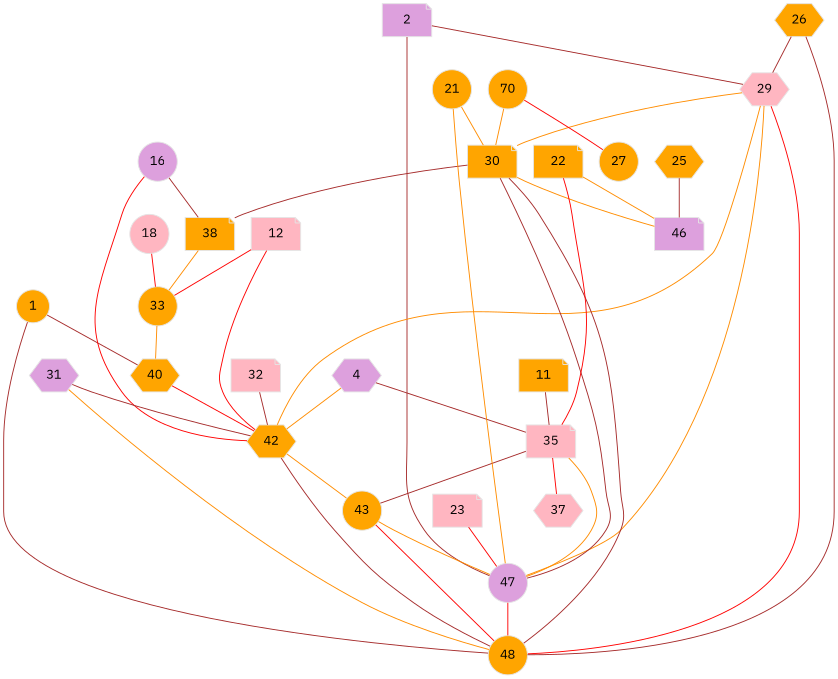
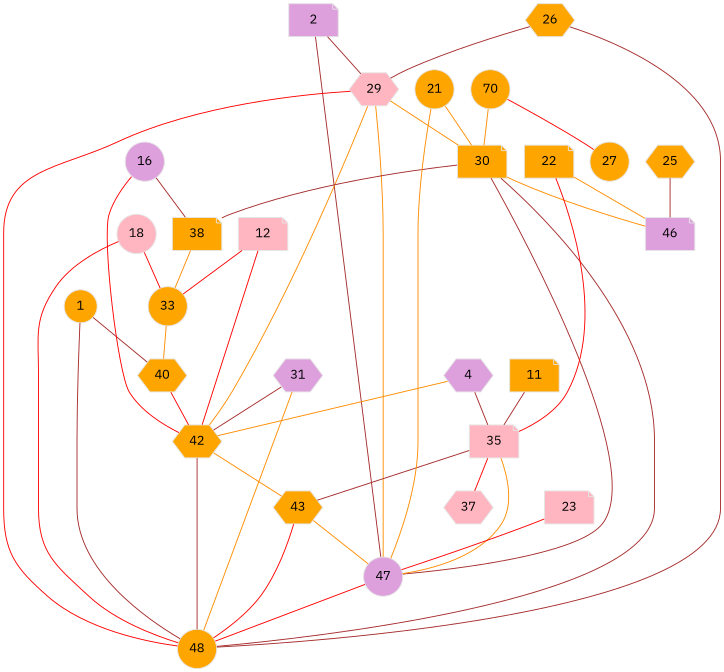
  graph {
    fontname="IBM Plex Sans"
    node [color=gray90 fillcolor=orange fontname="IBM Plex Sans" shape=note style=filled]
    edge [color=brown fontname="IBM Plex Sans" weight=1.0]
    1 [shape=circle]
    40 [shape=hexagon]
    48 [shape=circle]
    42 [shape=hexagon]
    2 [fillcolor=plum]
    29 [fillcolor=lightpink shape=hexagon]
    47 [fillcolor=plum shape=circle]
    30
    4 [fillcolor=plum shape=hexagon]
    35 [fillcolor=lightpink]
    37 [fillcolor=lightpink shape=hexagon]
-   43 [shape=circle]
+   43 [shape=hexagon]
    11
    12 [fillcolor=lightpink]
    33 [shape=circle]
    16 [fillcolor=plum shape=circle]
    38
    18 [fillcolor=lightpink shape=circle]
    n19 [label=70 shape=circle]
    27 [shape=circle]
    46 [fillcolor=plum]
    21 [shape=circle]
    22
    23 [fillcolor=lightpink]
    25 [shape=hexagon]
    26 [shape=hexagon]
    31 [fillcolor=plum shape=hexagon]
-   32 [fillcolor=lightpink]
    1 -- 40
    1 -- 48
    40 -- 42 [color=red]
    42 -- 48 [weight=2.0]
    42 -- 43 [color=darkorange]
    2 -- 29
    2 -- 47 [weight=2.0]
    29 -- 48 [color=red weight=4.0]
    29 -- 42 [color=darkorange]
    29 -- 47 [color=darkorange weight=2.0]
    29 -- 30 [color=darkorange weight=4.0]
    47 -- 48 [color=red]
    30 -- 48
    30 -- 47
    30 -- 38
    30 -- 46 [color=darkorange weight=2.0]
    4 -- 42 [color=darkorange]
    4 -- 35
    35 -- 47 [color=darkorange]
    35 -- 37 [color=red]
    35 -- 43
    43 -- 48 [color=red]
    43 -- 47 [color=darkorange]
    11 -- 35
    12 -- 42 [color=red]
    12 -- 33 [color=red]
    33 -- 40 [color=darkorange]
    16 -- 42 [color=red]
    16 -- 38
    38 -- 33 [color=darkorange]
+   18 -- 48 [color=red]
    18 -- 33 [color=red]
    n19 -- 30 [color=darkorange weight=2.0]
    n19 -- 27 [color=red]
    21 -- 47 [color=darkorange]
    21 -- 30 [color=darkorange]
    22 -- 35 [color=red]
    22 -- 46 [color=darkorange]
    23 -- 47 [color=red]
    25 -- 46 [weight=2.0]
    26 -- 48
    26 -- 29
    31 -- 48 [color=darkorange weight=2.0]
    31 -- 42
-   32 -- 42
  }
